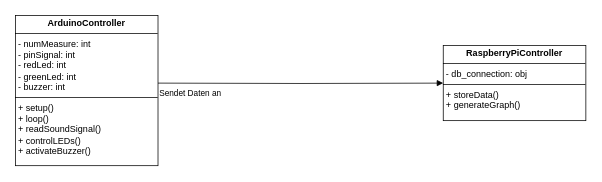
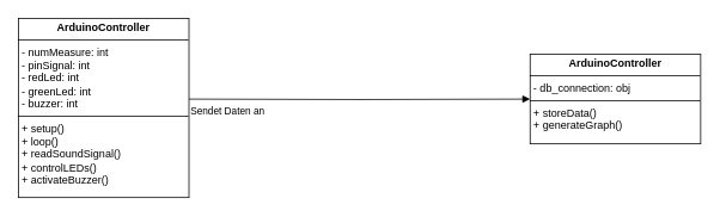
  <mxCell id="0" />
  <mxCell id="1" parent="0" />
  <mxCell id="2" value="&lt;p style=&quot;margin:0px;margin-top:4px;text-align:center;&quot;&gt;&lt;b style=&quot;&quot;&gt;ArduinoController&lt;/b&gt;&lt;/p&gt;&lt;hr size=&quot;1&quot; style=&quot;border-style:solid;&quot;&gt;&lt;p style=&quot;margin:0px;margin-left:4px;&quot;&gt;- numMeasure: int&lt;/p&gt;&lt;p style=&quot;margin:0px;margin-left:4px;&quot;&gt;- pinSignal: int&lt;/p&gt;&lt;p style=&quot;margin:0px;margin-left:4px;&quot;&gt;- redLed: int&lt;/p&gt;&lt;p style=&quot;margin:0px;margin-left:4px;&quot;&gt;- greenLed: int&lt;/p&gt;&lt;p style=&quot;margin:0px;margin-left:4px;&quot;&gt;- buzzer: int&lt;/p&gt;&lt;hr size=&quot;1&quot; style=&quot;border-style:solid;&quot;&gt;&lt;p style=&quot;margin:0px;margin-left:4px;&quot;&gt;+ setup()&lt;/p&gt;&lt;p style=&quot;margin:0px;margin-left:4px;&quot;&gt;+ loop()&lt;/p&gt;&lt;p style=&quot;margin:0px;margin-left:4px;&quot;&gt;+ readSoundSignal()&lt;/p&gt;&lt;p style=&quot;margin:0px;margin-left:4px;&quot;&gt;+ controlLEDs()&lt;/p&gt;&lt;p style=&quot;margin:0px;margin-left:4px;&quot;&gt;+ activateBuzzer()&lt;/p&gt;" style="verticalAlign=top;align=left;overflow=fill;html=1;whiteSpace=wrap;" vertex="1" parent="1"><mxGeometry x="20" y="20" width="190" height="200" as="geometry" /></mxCell>
- <mxCell id="3" value="&lt;p style=&quot;margin:0px;margin-top:4px;text-align:center;&quot;&gt;&lt;b&gt;RaspberryPiController&lt;/b&gt;&lt;/p&gt;&lt;hr size=&quot;1&quot; style=&quot;border-style:solid;&quot;&gt;&lt;p style=&quot;margin:0px;margin-left:4px;&quot;&gt;- db_connection: obj&lt;/p&gt;&lt;hr size=&quot;1&quot; style=&quot;border-style:solid;&quot;&gt;&lt;p style=&quot;margin:0px;margin-left:4px;&quot;&gt;+ storeData()&lt;/p&gt;&lt;p style=&quot;margin:0px;margin-left:4px;&quot;&gt;+ generateGraph()&lt;/p&gt;" style="verticalAlign=top;align=left;overflow=fill;html=1;whiteSpace=wrap;" vertex="1" parent="1"><mxGeometry x="590" y="60" width="190" height="100" as="geometry" /></mxCell>
+ <mxCell id="3" value="&lt;p style=&quot;margin:0px;margin-top:4px;text-align:center;&quot;&gt;&lt;b&gt;ArduinoController&lt;/b&gt;&lt;/p&gt;&lt;hr size=&quot;1&quot; style=&quot;border-style:solid;&quot;&gt;&lt;p style=&quot;margin:0px;margin-left:4px;&quot;&gt;- db_connection: obj&lt;/p&gt;&lt;hr size=&quot;1&quot; style=&quot;border-style:solid;&quot;&gt;&lt;p style=&quot;margin:0px;margin-left:4px;&quot;&gt;+ storeData()&lt;/p&gt;&lt;p style=&quot;margin:0px;margin-left:4px;&quot;&gt;+ generateGraph()&lt;/p&gt;" style="verticalAlign=top;align=left;overflow=fill;html=1;whiteSpace=wrap;" vertex="1" parent="1"><mxGeometry x="590" y="60" width="190" height="100" as="geometry" /></mxCell>
  <mxCell id="4" value="Sendet Daten an" style="endArrow=block;endFill=1;html=1;edgeStyle=orthogonalEdgeStyle;align=left;verticalAlign=top;rounded=0;entryX=0;entryY=0.5;entryDx=0;entryDy=0;" edge="1" parent="1" target="3"><mxGeometry x="-1" relative="1" as="geometry"><mxPoint x="210" y="110" as="sourcePoint" /><mxPoint x="370" y="110" as="targetPoint" /></mxGeometry></mxCell>
